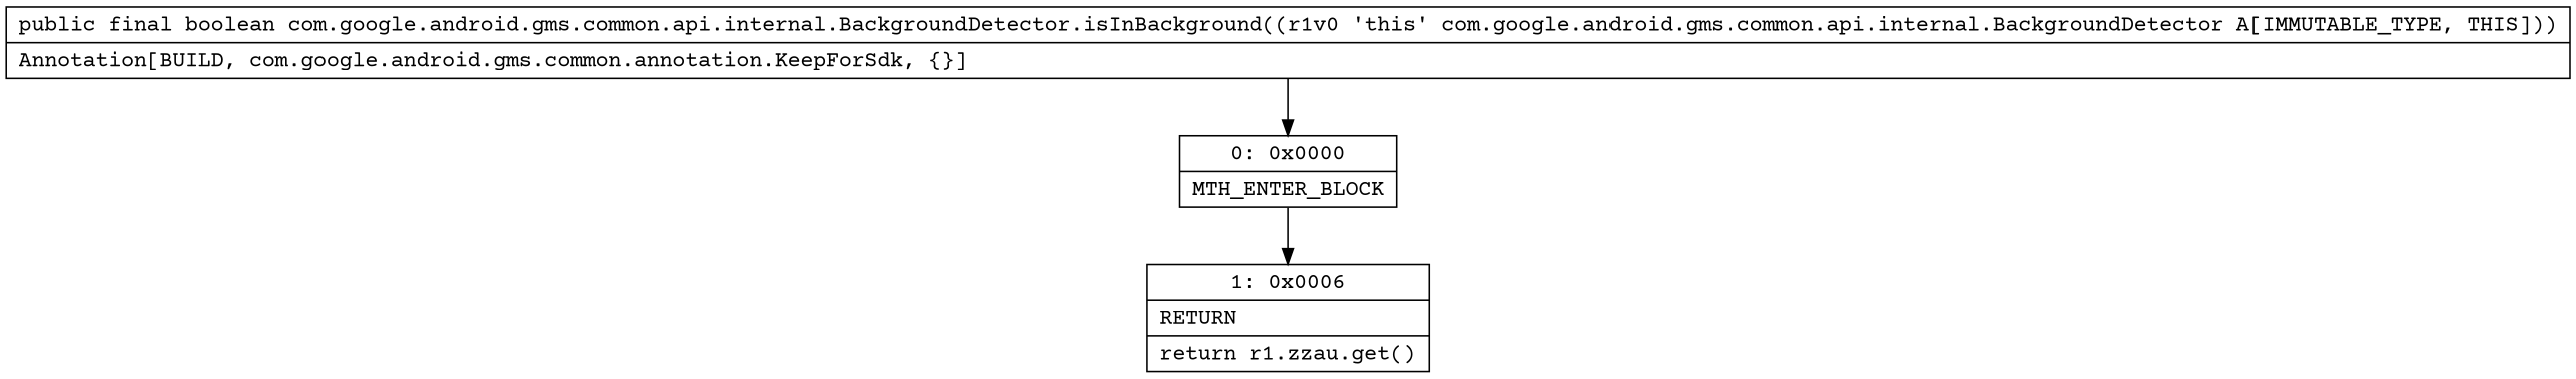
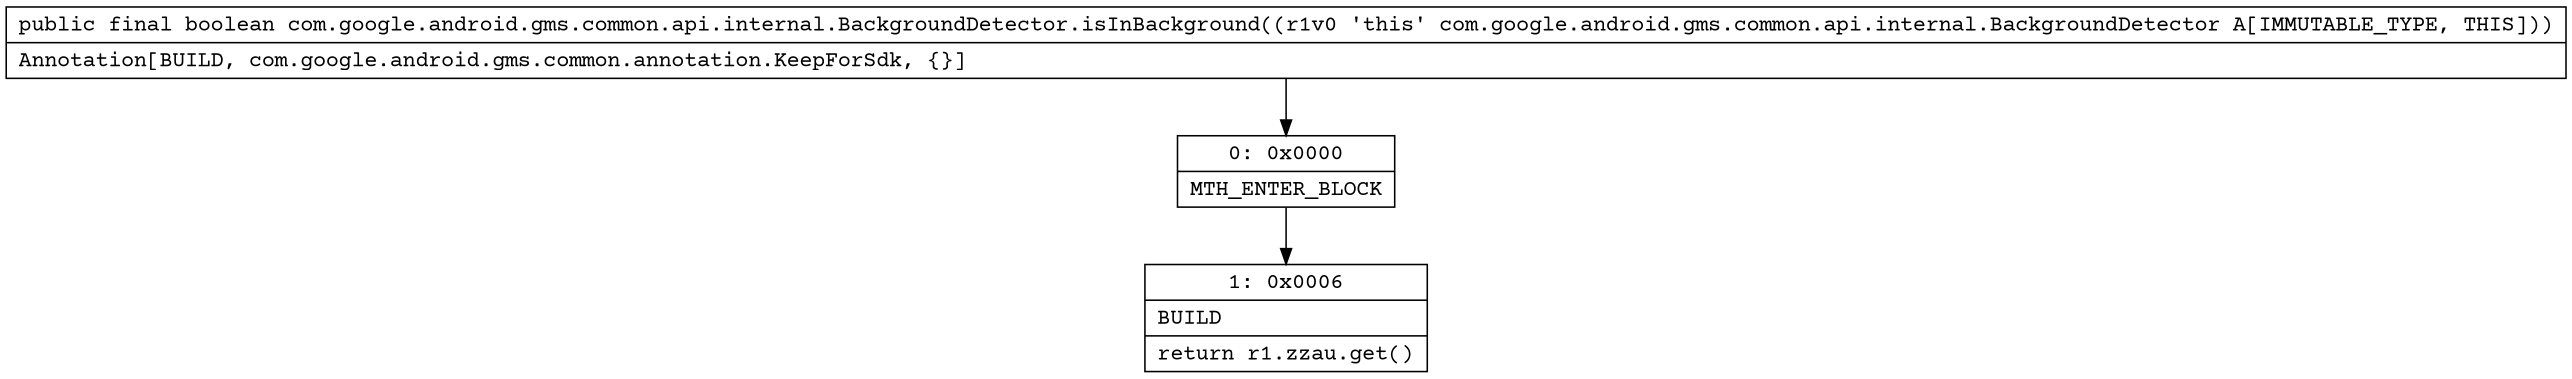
  digraph {
    fontname="Courier Prime"
    node [shape=record fontname="Courier Prime"]
    edge [fontname="Courier Prime"]
    n1 [label="{0\:\ 0x0000|MTH_ENTER_BLOCK\l}"]
-   n2 [label="{1\:\ 0x0006|RETURN\l|return r1.zzau.get()\l}"]
+   n2 [label="{1\:\ 0x0006|BUILD\l|return r1.zzau.get()\l}"]
    n3 [label="{public final boolean com.google.android.gms.common.api.internal.BackgroundDetector.isInBackground((r1v0 'this' com.google.android.gms.common.api.internal.BackgroundDetector A[IMMUTABLE_TYPE, THIS]))  | Annotation[BUILD, com.google.android.gms.common.annotation.KeepForSdk, \{\}]\l}"]
    n1 -> n2
    n3 -> n1
  }
